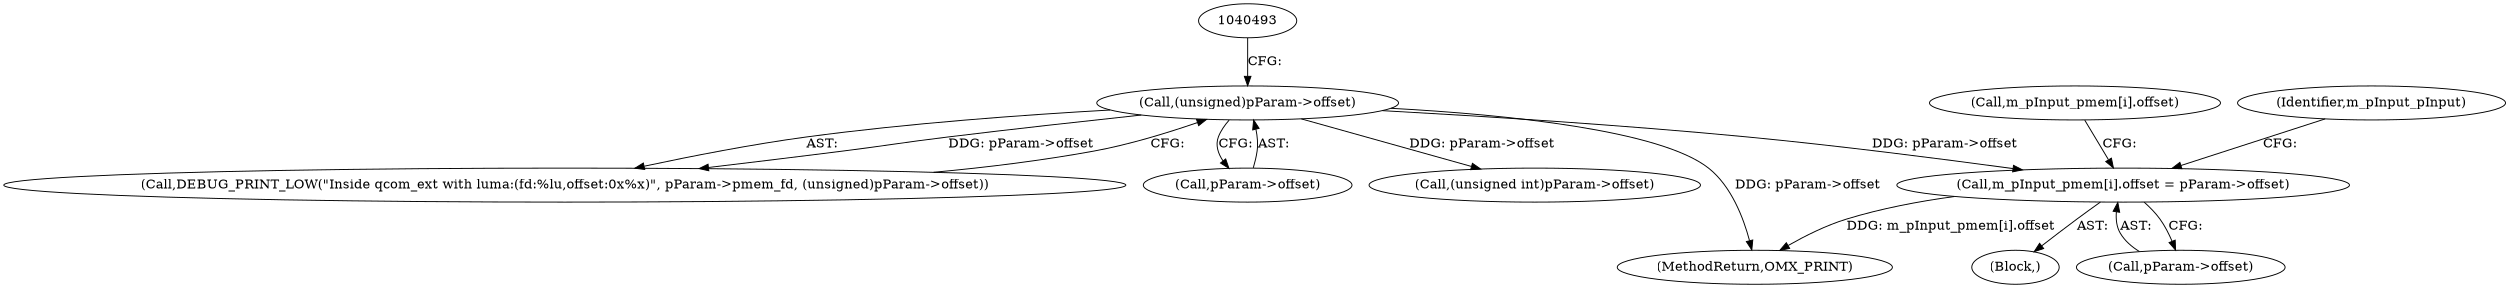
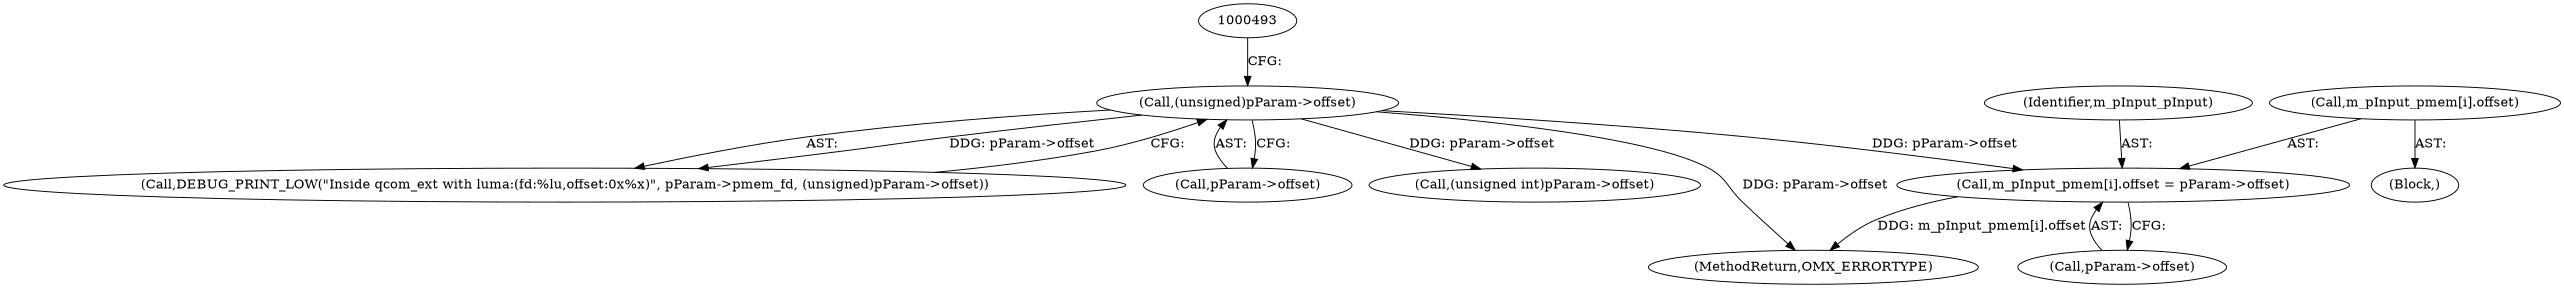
  digraph {
    n1 [label="(Call,m_pInput_pmem[i].offset = pParam->offset)"]
    n2 [label="(Call,pParam->offset)"]
    n3 [label="(Block,)"]
-   n4 [label="(MethodReturn,OMX_PRINT)"]
+   n4 [label="(MethodReturn,OMX_ERRORTYPE)"]
    n5 [label="(Call,(unsigned)pParam->offset)"]
    n6 [label="(Call,DEBUG_PRINT_LOW(\"Inside qcom_ext with luma:(fd:%lu,offset:0x%x)\", pParam->pmem_fd, (unsigned)pParam->offset))"]
    n7 [label="(Call,pParam->offset)"]
    n8 [label="(Call,(unsigned int)pParam->offset)"]
    n9 [label="(Call,m_pInput_pmem[i].offset)"]
    n10 [label="(Identifier,m_pInput_pInput)"]
-   1000493 [label=1040493]
+   1000493
    n1 -> n2 [label="CFG: "]
-   n1 -> n3 [label="AST: "]
+   n9 -> n3 [label="AST: "]
    n1 -> n4 [label="DDG: m_pInput_pmem[i].offset"]
    n2 -> n1 [label="AST: "]
    n5 -> n1 [label="DDG: pParam->offset"]
    n5 -> n4 [label="DDG: pParam->offset"]
    n5 -> n6 [label="AST: "]
    n5 -> n6 [label="DDG: pParam->offset"]
    n5 -> n7 [label="CFG: "]
    n5 -> n8 [label="DDG: pParam->offset"]
    n6 -> n5 [label="CFG: "]
    n7 -> n5 [label="AST: "]
-   n9 -> n1 [label="CFG: "]
-   n10 -> n1 [label="CFG: "]
+   n9 -> n1 [label="AST: "]
+   n10 -> n1 [label="AST: "]
    1000493 -> n5 [label="CFG: "]
  }
